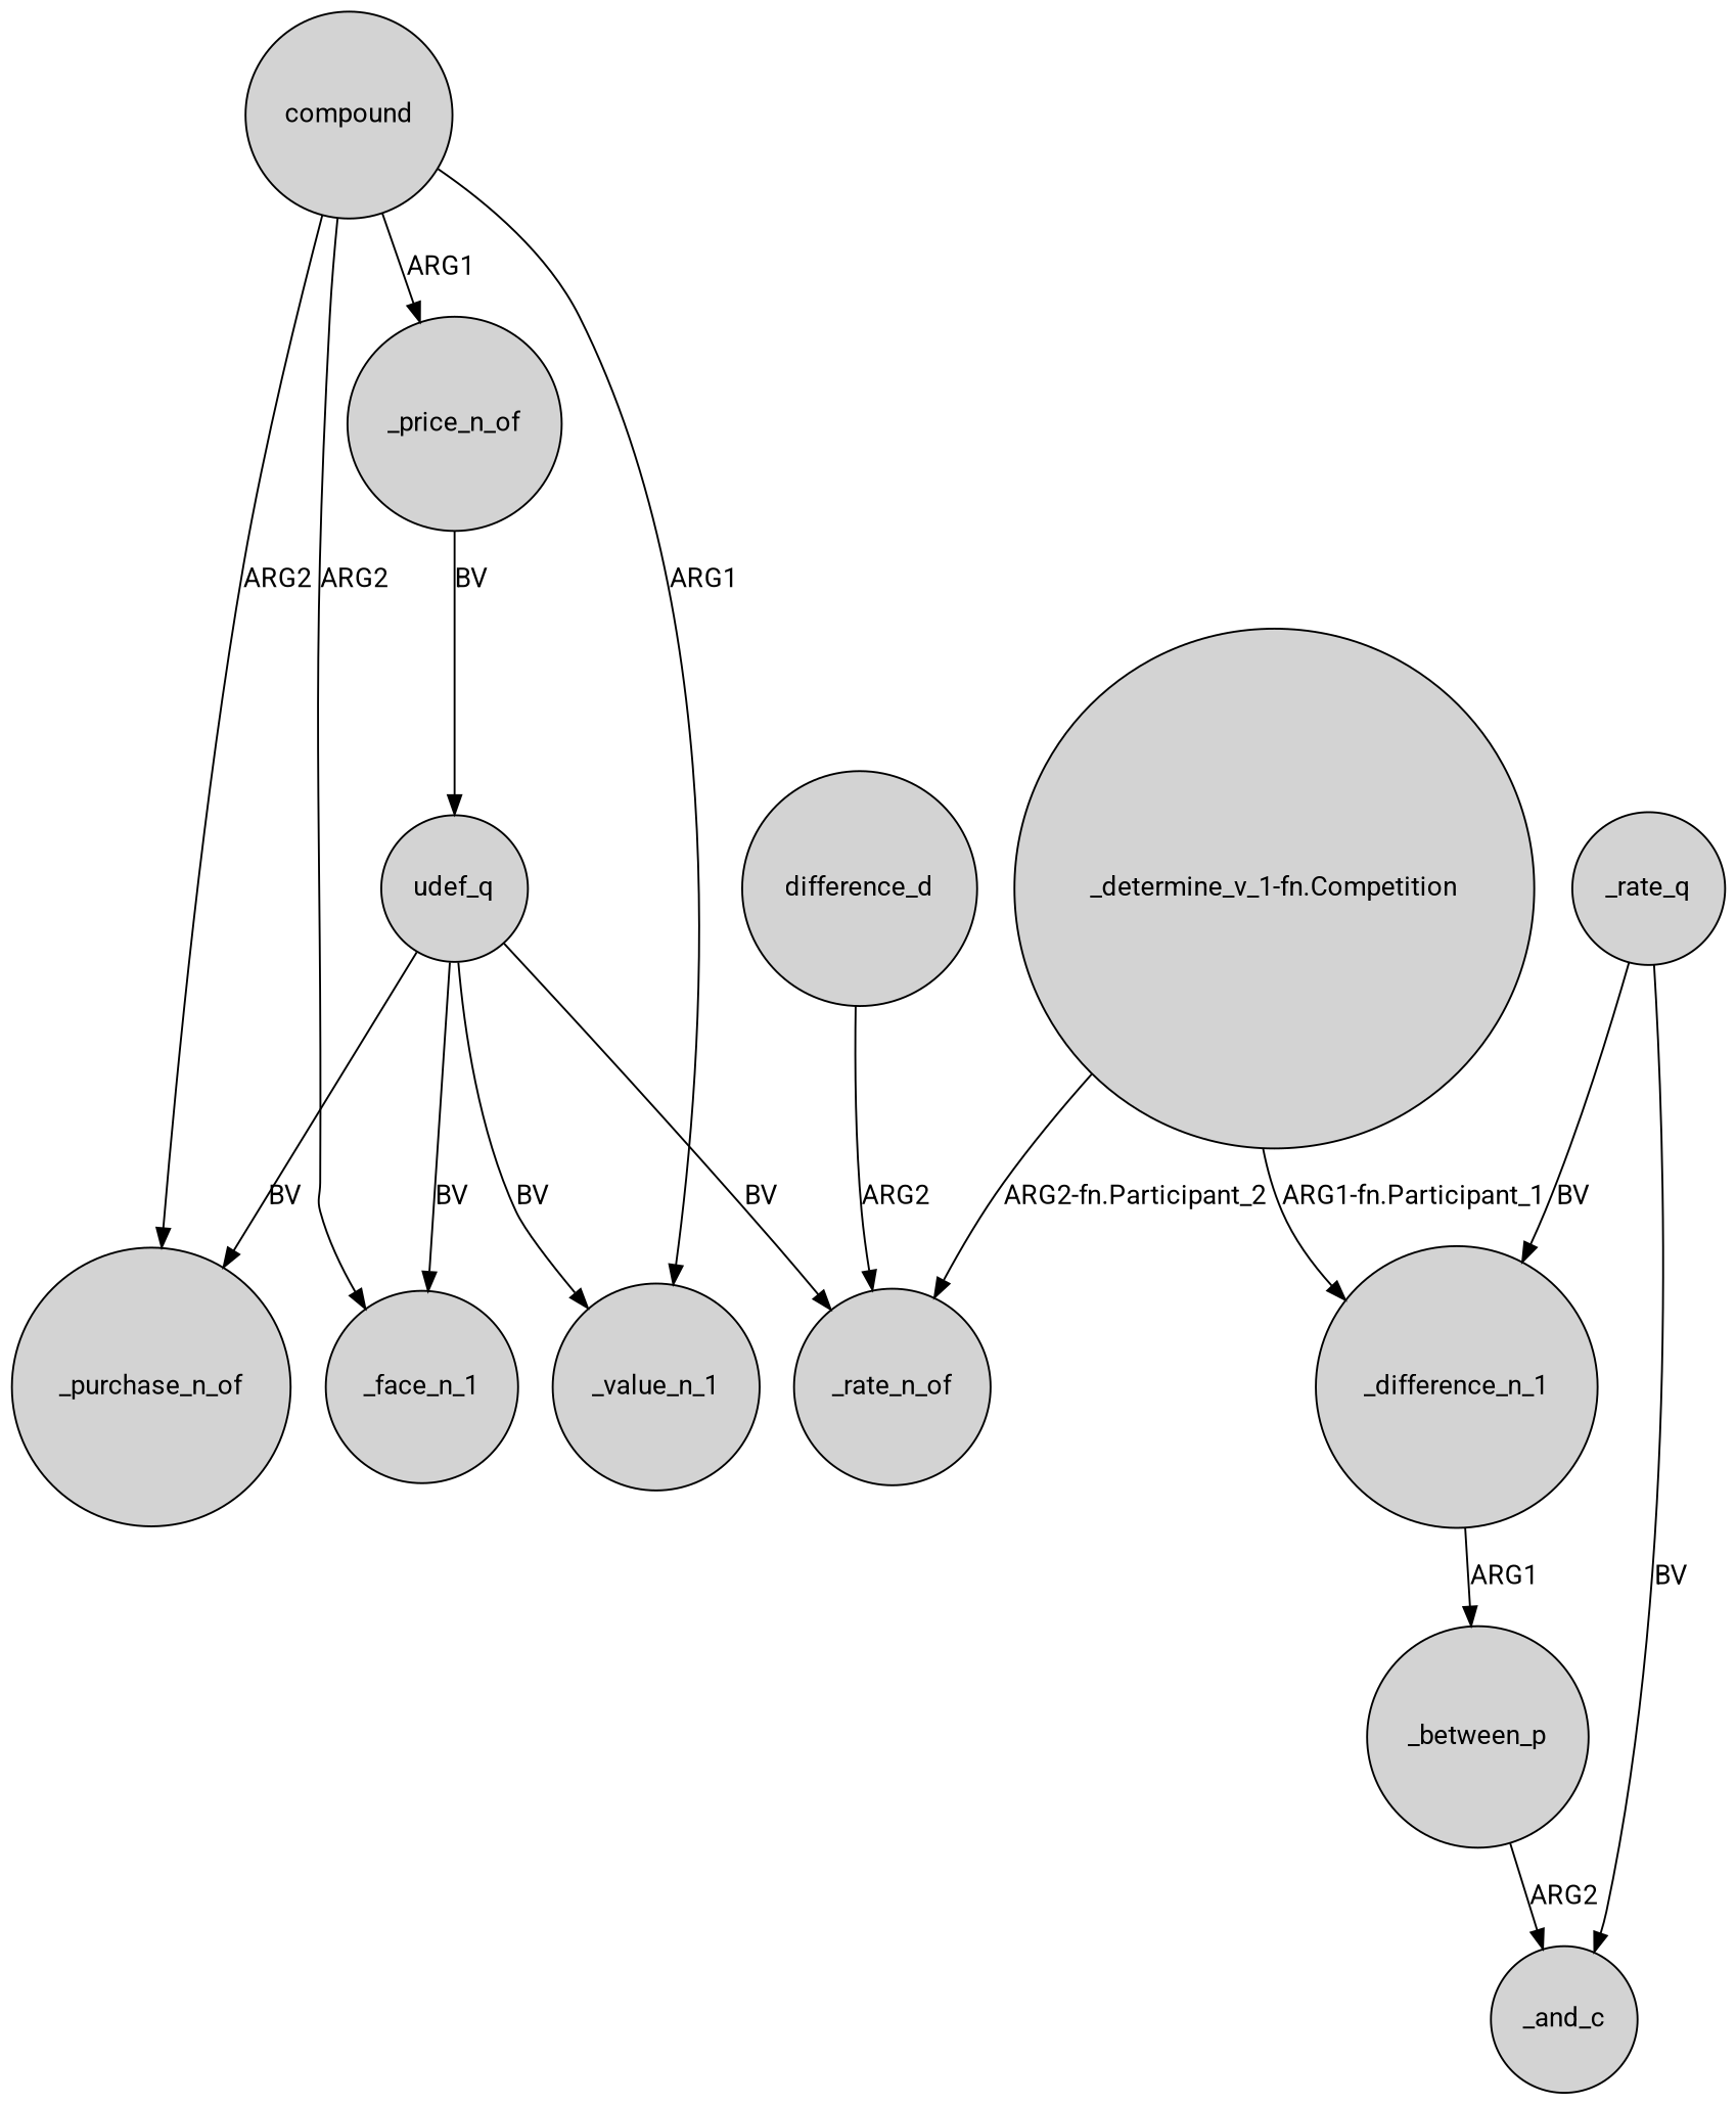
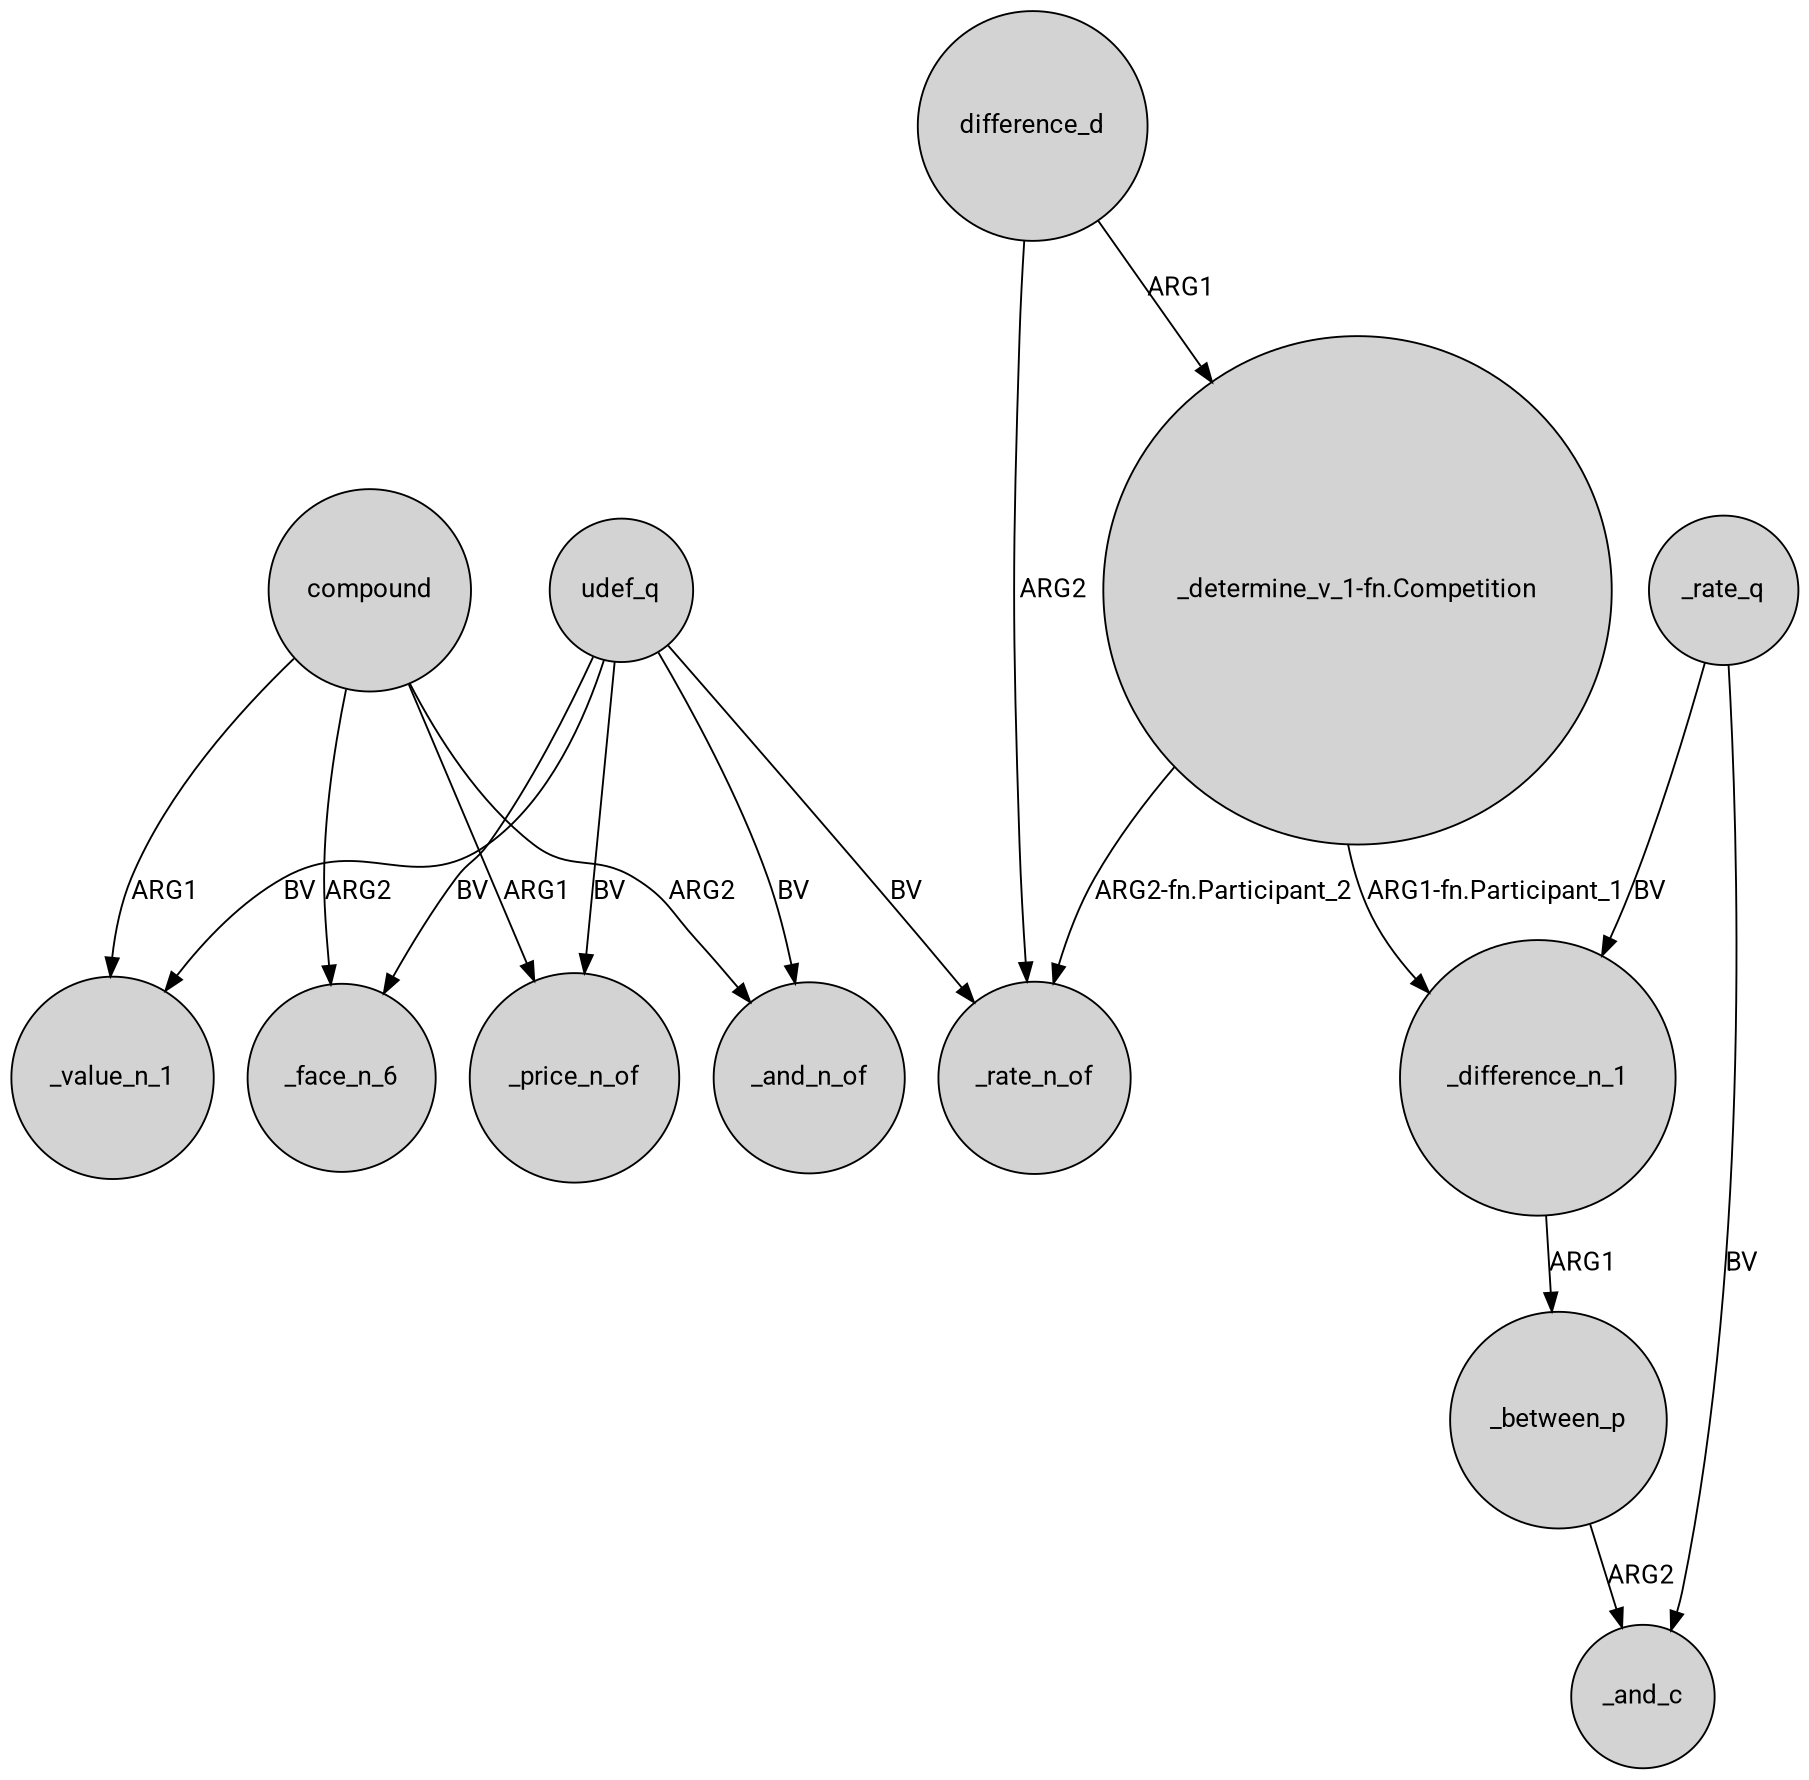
  digraph {
    fontname=Roboto
    node [fontname=Roboto shape=circle style=filled]
    edge [fontname=Roboto]
    udef_q
-   _purchase_n_of
-   _face_n_1
+   _purchase_n_of [label=_and_n_of]
+   _face_n_1 [label=_face_n_6]
    _value_n_1
    _rate_n_of
    _price_n_of
    n7 [label=_rate_q]
    _difference_n_1
    _and_c
    _between_p
    compound
    n12 [label=difference_d]
    "_determine_v_1-fn.Competition"
    udef_q -> _purchase_n_of [label=BV]
    udef_q -> _face_n_1 [label=BV]
    udef_q -> _value_n_1 [label=BV]
    udef_q -> _rate_n_of [label=BV]
-   _price_n_of -> udef_q [label=BV]
+   udef_q -> _price_n_of [label=BV]
    n7 -> _difference_n_1 [label=BV]
    n7 -> _and_c [label=BV]
    _difference_n_1 -> _between_p [label=ARG1]
    _between_p -> _and_c [label=ARG2]
    compound -> _purchase_n_of [label=ARG2]
    compound -> _face_n_1 [label=ARG2]
    compound -> _value_n_1 [label=ARG1]
    compound -> _price_n_of [label=ARG1]
    n12 -> _rate_n_of [label=ARG2]
+   n12 -> "_determine_v_1-fn.Competition" [label=ARG1]
    "_determine_v_1-fn.Competition" -> _rate_n_of [label="ARG2-fn.Participant_2"]
    "_determine_v_1-fn.Competition" -> _difference_n_1 [label="ARG1-fn.Participant_1"]
  }
